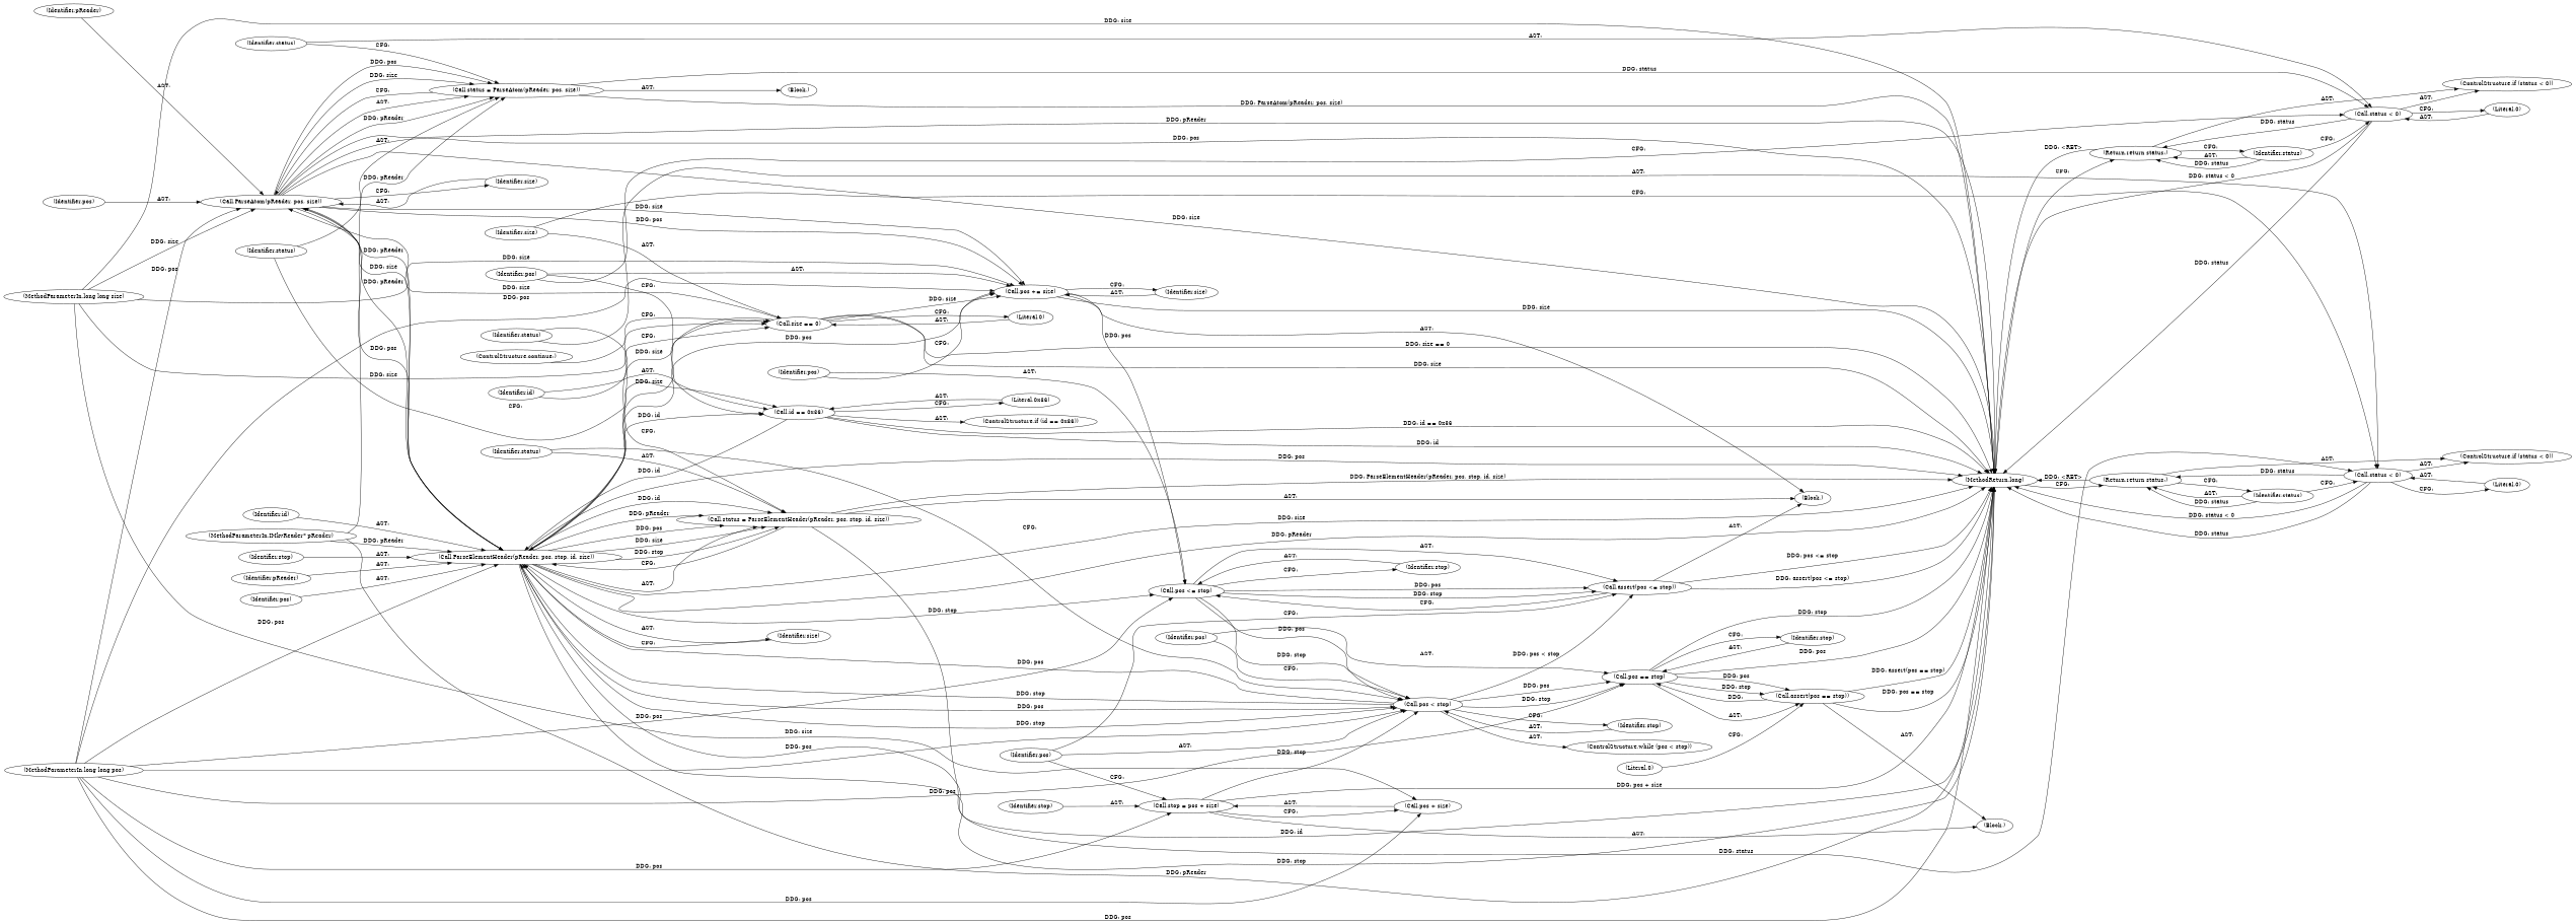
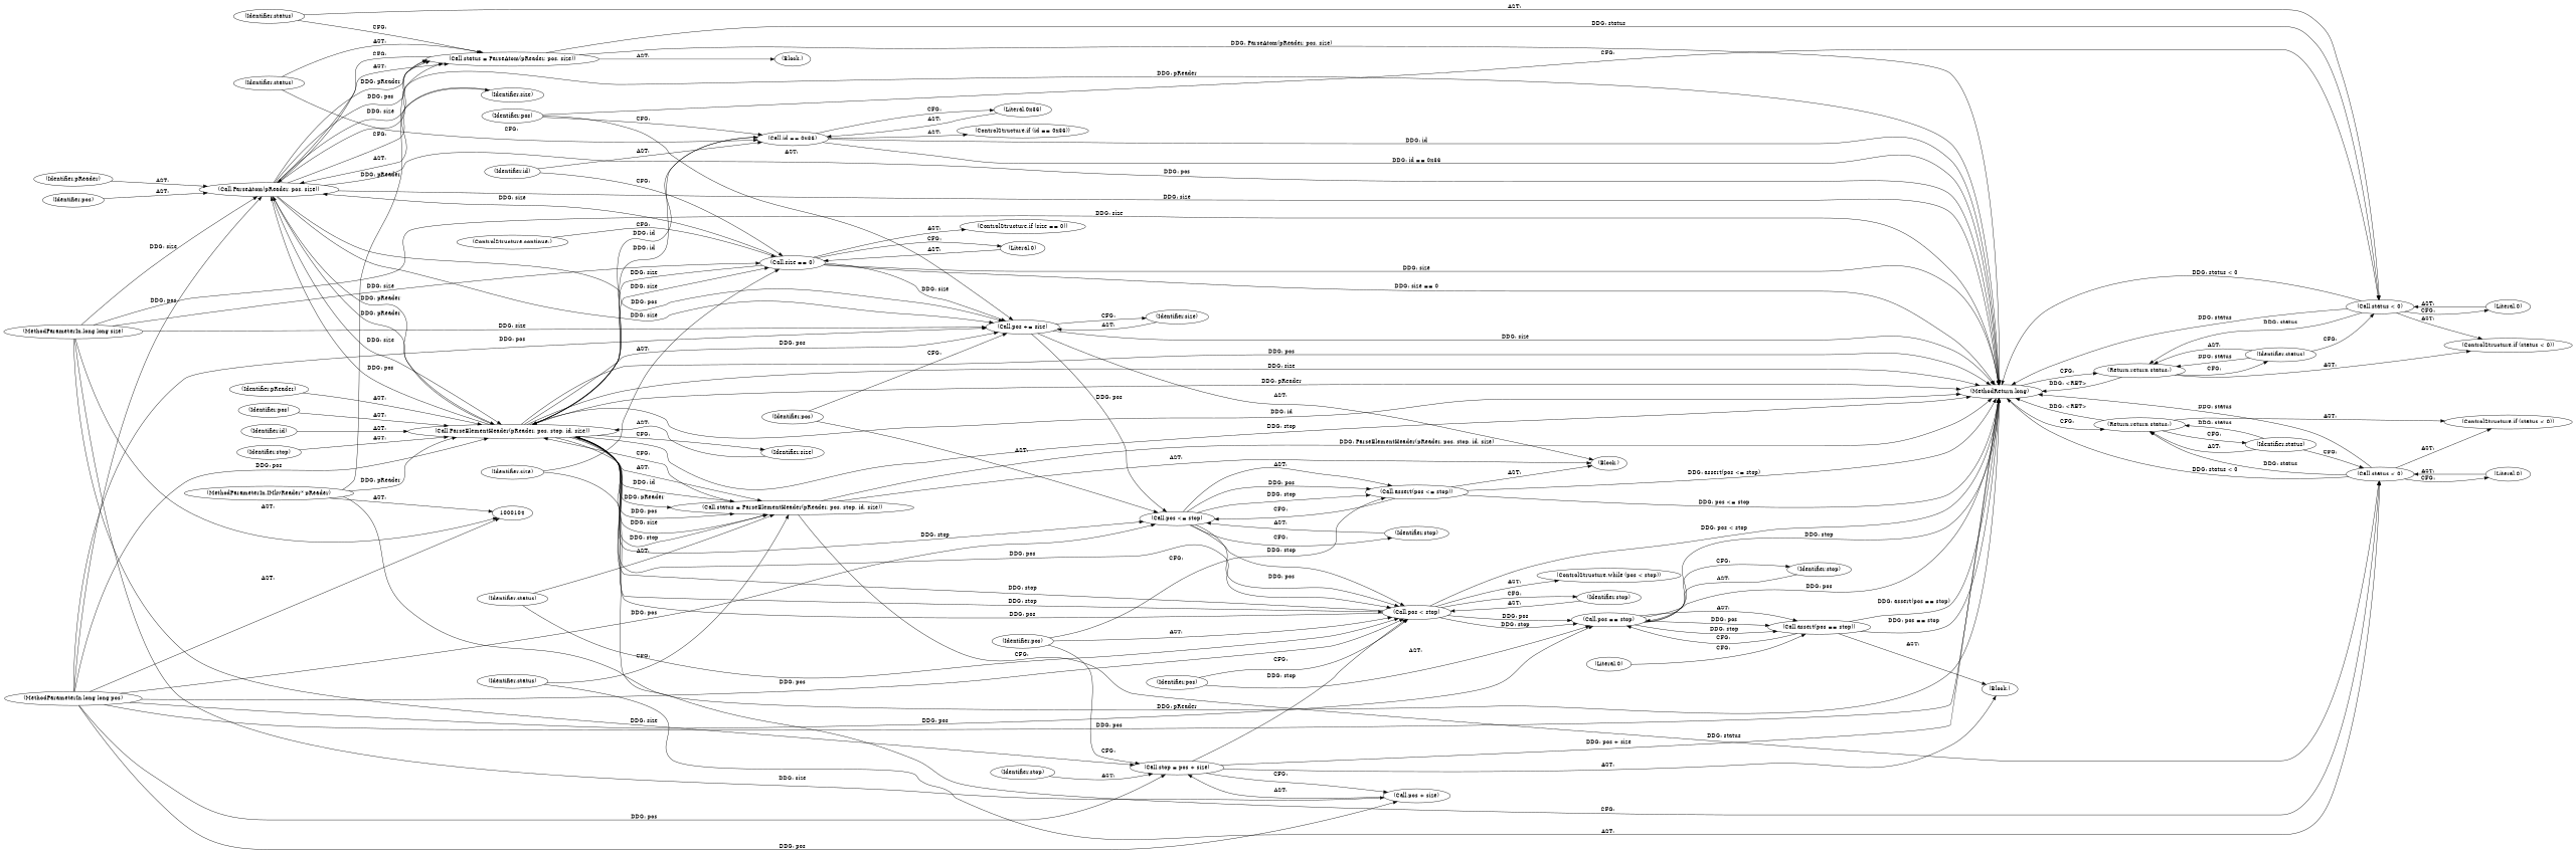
  digraph {
    rankdir=LR
    n1 [label="(Call,ParseAtom(pReader, pos, size))"]
    n2 [label="(Call,ParseElementHeader(pReader, pos, stop, id, size))"]
    n3 [label="(Call,pos += size)"]
    n4 [label="(Call,status = ParseAtom(pReader, pos, size))"]
    n5 [label="(MethodReturn,long)"]
    n6 [label="(Identifier,size)"]
    n7 [label="(Call,size == 0)"]
    n8 [label="(Call,pos < stop)"]
    n9 [label="(Call,pos <= stop)"]
    n10 [label="(Call,id == 0x36)"]
    n11 [label="(Call,status = ParseElementHeader(pReader, pos, stop, id, size))"]
    n12 [label="(Identifier,size)"]
    n13 [label="(Identifier,size)"]
    n14 [label="(Block,)"]
    n15 [label="(Call,status < 0)"]
    n16 [label="(Block,)"]
    n17 [label="(Return,return status;)"]
    n18 [label="(Return,return status;)"]
+   n19 [label="(ControlStructure,if (size == 0))"]
    n20 [label="(Literal,0)"]
    n21 [label="(Call,pos == stop)"]
    n22 [label="(ControlStructure,while (pos < stop))"]
    n23 [label="(Identifier,stop)"]
    n24 [label="(Call,assert(pos <= stop))"]
    n25 [label="(Identifier,stop)"]
    n26 [label="(Literal,0x36)"]
    n27 [label="(ControlStructure,if (id == 0x36))"]
    n28 [label="(Call,status < 0)"]
    n29 [label="(MethodParameterIn,IMkvReader* pReader)"]
+   1000104
    n31 [label="(MethodParameterIn,long long pos)"]
    n32 [label="(Call,stop = pos + size)"]
    n33 [label="(Call,pos + size)"]
    n34 [label="(Block,)"]
    n35 [label="(Call,assert(pos == stop))"]
    n36 [label="(Identifier,stop)"]
    n37 [label="(MethodParameterIn,long long size)"]
    n38 [label="(ControlStructure,if (status < 0))"]
    n39 [label="(Literal,0)"]
    n40 [label="(Identifier,status)"]
    n41 [label="(Literal,0)"]
    n42 [label="(ControlStructure,if (status < 0))"]
    n43 [label="(Identifier,status)"]
    n44 [label="(Identifier,stop)"]
    n45 [label="(Identifier,size)"]
    n46 [label="(Identifier,pReader)"]
    n47 [label="(Identifier,pos)"]
    n48 [label="(Literal,0)"]
    n49 [label="(Identifier,status)"]
    n50 [label="(Identifier,stop)"]
    n51 [label="(ControlStructure,continue;)"]
    n52 [label="(Identifier,status)"]
    n53 [label="(Identifier,pos)"]
    n54 [label="(Identifier,pos)"]
    n55 [label="(Identifier,id)"]
    n56 [label="(Identifier,pos)"]
    n57 [label="(Identifier,pos)"]
    n58 [label="(Identifier,pos)"]
    n59 [label="(Identifier,status)"]
    n60 [label="(Identifier,status)"]
    n61 [label="(Identifier,pReader)"]
    n62 [label="(Identifier,id)"]
    n1 -> n2 [label="DDG: pReader"]
    n1 -> n2 [label="DDG: size"]
    n1 -> n3 [label="DDG: size"]
    n1 -> n3 [label="DDG: pos"]
    n1 -> n4 [label="AST: "]
    n1 -> n4 [label="DDG: pReader"]
    n1 -> n4 [label="DDG: pos"]
    n1 -> n4 [label="DDG: size"]
    n1 -> n5 [label="DDG: pReader"]
    n1 -> n5 [label="DDG: pos"]
    n1 -> n5 [label="DDG: size"]
    n1 -> n6 [label="CFG: "]
    n2 -> n1 [label="DDG: pReader"]
    n2 -> n1 [label="DDG: pos"]
    n2 -> n3 [label="DDG: pos"]
    n2 -> n5 [label="DDG: pos"]
    n2 -> n5 [label="DDG: size"]
    n2 -> n5 [label="DDG: pReader"]
    n2 -> n5 [label="DDG: id"]
    n2 -> n5 [label="DDG: stop"]
    n2 -> n7 [label="DDG: size"]
    n2 -> n8 [label="DDG: pos"]
    n2 -> n8 [label="DDG: stop"]
    n2 -> n9 [label="DDG: stop"]
    n2 -> n10 [label="DDG: id"]
    n2 -> n11 [label="AST: "]
    n2 -> n11 [label="DDG: id"]
    n2 -> n11 [label="DDG: pReader"]
    n2 -> n11 [label="DDG: pos"]
    n2 -> n11 [label="DDG: size"]
    n2 -> n11 [label="DDG: stop"]
    n2 -> n12 [label="CFG: "]
    n3 -> n5 [label="DDG: size"]
    n3 -> n9 [label="DDG: pos"]
    n3 -> n13 [label="CFG: "]
    n3 -> n14 [label="AST: "]
    n4 -> n1 [label="CFG: "]
    n4 -> n5 [label="DDG: ParseAtom(pReader, pos, size)"]
    n4 -> n15 [label="DDG: status"]
    n4 -> n16 [label="AST: "]
    n5 -> n17 [label="CFG: "]
    n5 -> n18 [label="CFG: "]
    n6 -> n1 [label="AST: "]
    n7 -> n1 [label="DDG: size"]
    n7 -> n2 [label="DDG: size"]
    n7 -> n3 [label="DDG: size"]
    n7 -> n5 [label="DDG: size"]
    n7 -> n5 [label="DDG: size == 0"]
+   n7 -> n19 [label="AST: "]
    n7 -> n20 [label="CFG: "]
    n8 -> n2 [label="DDG: pos"]
    n8 -> n2 [label="DDG: stop"]
-   n8 -> n24 [label="DDG: pos < stop"]
+   n8 -> n5 [label="DDG: pos < stop"]
    n8 -> n21 [label="DDG: pos"]
    n8 -> n21 [label="DDG: stop"]
    n8 -> n22 [label="AST: "]
    n8 -> n23 [label="CFG: "]
    n9 -> n8 [label="DDG: pos"]
    n9 -> n8 [label="DDG: stop"]
    n9 -> n24 [label="AST: "]
    n9 -> n24 [label="DDG: pos"]
    n9 -> n24 [label="DDG: stop"]
    n9 -> n25 [label="CFG: "]
    n10 -> n2 [label="DDG: id"]
    n10 -> n5 [label="DDG: id == 0x36"]
    n10 -> n5 [label="DDG: id"]
    n10 -> n26 [label="CFG: "]
    n10 -> n27 [label="AST: "]
    n11 -> n2 [label="CFG: "]
    n11 -> n5 [label="DDG: ParseElementHeader(pReader, pos, stop, id, size)"]
    n11 -> n14 [label="AST: "]
    n11 -> n28 [label="DDG: status"]
    n12 -> n2 [label="AST: "]
    n13 -> n3 [label="AST: "]
    n15 -> n5 [label="DDG: status < 0"]
    n15 -> n5 [label="DDG: status"]
    n15 -> n18 [label="DDG: status"]
    n15 -> n41 [label="CFG: "]
    n15 -> n42 [label="AST: "]
    n17 -> n5 [label="DDG: <RET>"]
    n17 -> n38 [label="AST: "]
    n17 -> n40 [label="CFG: "]
    n18 -> n5 [label="DDG: <RET>"]
    n18 -> n42 [label="AST: "]
    n18 -> n43 [label="CFG: "]
    n20 -> n7 [label="AST: "]
    n21 -> n5 [label="DDG: stop"]
    n21 -> n5 [label="DDG: pos"]
    n21 -> n35 [label="AST: "]
    n21 -> n35 [label="DDG: pos"]
    n21 -> n35 [label="DDG: stop"]
    n21 -> n36 [label="CFG: "]
    n23 -> n8 [label="AST: "]
    n24 -> n5 [label="DDG: pos <= stop"]
    n24 -> n5 [label="DDG: assert(pos <= stop)"]
    n24 -> n9 [label="CFG: "]
    n24 -> n14 [label="AST: "]
    n25 -> n9 [label="AST: "]
    n26 -> n10 [label="AST: "]
    n28 -> n5 [label="DDG: status < 0"]
    n28 -> n5 [label="DDG: status"]
    n28 -> n17 [label="DDG: status"]
    n28 -> n38 [label="AST: "]
    n28 -> n39 [label="CFG: "]
    n29 -> n2 [label="DDG: pReader"]
    n29 -> n4 [label="DDG: pReader"]
    n29 -> n5 [label="DDG: pReader"]
+   n29 -> 1000104 [label="AST: "]
    n31 -> n1 [label="DDG: pos"]
    n31 -> n2 [label="DDG: pos"]
    n31 -> n3 [label="DDG: pos"]
    n31 -> n5 [label="DDG: pos"]
    n31 -> n8 [label="DDG: pos"]
    n31 -> n9 [label="DDG: pos"]
    n31 -> n21 [label="DDG: pos"]
+   n31 -> 1000104 [label="AST: "]
    n31 -> n32 [label="DDG: pos"]
    n31 -> n33 [label="DDG: pos"]
    n32 -> n5 [label="DDG: pos + size"]
    n32 -> n8 [label="DDG: stop"]
    n32 -> n33 [label="CFG: "]
    n32 -> n34 [label="AST: "]
    n33 -> n32 [label="AST: "]
    n35 -> n5 [label="DDG: assert(pos == stop)"]
    n35 -> n5 [label="DDG: pos == stop"]
-   n35 -> n21 [label="DDG: "]
+   n35 -> n21 [label="CFG: "]
    n35 -> n34 [label="AST: "]
    n36 -> n21 [label="AST: "]
    n37 -> n1 [label="DDG: size"]
    n37 -> n3 [label="DDG: size"]
    n37 -> n5 [label="DDG: size"]
    n37 -> n7 [label="DDG: size"]
+   n37 -> 1000104 [label="AST: "]
+   n37 -> n32 [label="DDG: size"]
    n37 -> n33 [label="DDG: size"]
    n39 -> n28 [label="AST: "]
    n40 -> n17 [label="AST: "]
    n40 -> n17 [label="DDG: status"]
    n40 -> n28 [label="CFG: "]
    n41 -> n15 [label="AST: "]
    n43 -> n15 [label="CFG: "]
    n43 -> n18 [label="AST: "]
    n43 -> n18 [label="DDG: status"]
    n44 -> n2 [label="AST: "]
    n45 -> n7 [label="AST: "]
    n45 -> n28 [label="CFG: "]
    n46 -> n2 [label="AST: "]
    n47 -> n2 [label="AST: "]
    n48 -> n35 [label="CFG: "]
    n49 -> n4 [label="CFG: "]
    n49 -> n15 [label="AST: "]
    n50 -> n32 [label="AST: "]
    n51 -> n7 [label="CFG: "]
    n52 -> n4 [label="AST: "]
    n52 -> n10 [label="CFG: "]
    n53 -> n3 [label="AST: "]
    n53 -> n10 [label="CFG: "]
    n53 -> n15 [label="CFG: "]
    n54 -> n8 [label="AST: "]
    n54 -> n24 [label="CFG: "]
    n54 -> n32 [label="CFG: "]
    n55 -> n2 [label="AST: "]
    n56 -> n3 [label="CFG: "]
    n56 -> n9 [label="AST: "]
    n57 -> n1 [label="AST: "]
    n58 -> n8 [label="CFG: "]
    n58 -> n21 [label="AST: "]
    n59 -> n8 [label="CFG: "]
    n59 -> n11 [label="AST: "]
    n60 -> n11 [label="CFG: "]
    n60 -> n28 [label="AST: "]
    n61 -> n1 [label="AST: "]
    n62 -> n7 [label="CFG: "]
    n62 -> n10 [label="AST: "]
  }
